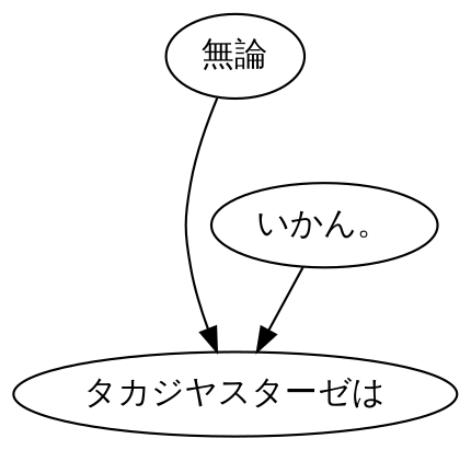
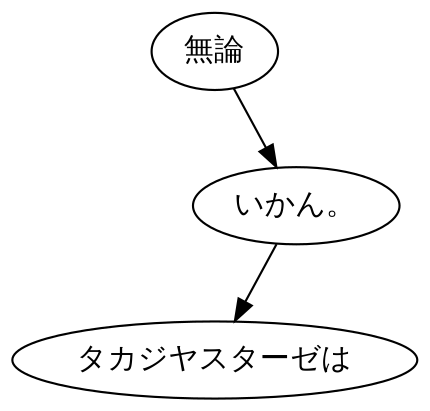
  digraph {
    n1 [label="タカジヤスターゼは"]
    n2 [label="いかん。"]
    n3 [label="無論"]
    n2 -> n1
-   n3 -> n1
+   n3 -> n2
  }
